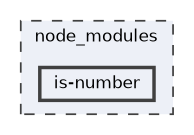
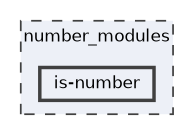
  digraph {
    compound=true
    n1 [color=grey25 fillcolor="#edf0f7" fontname=Helvetica fontsize=10 height=0.2 label="is-number" shape=box style="filled,bold" width=0.4]
    subgraph cluster_1 {
      bgcolor="#edf0f7"
      fontname=Helvetica
      fontsize=10
-     label=node_modules
+     label=number_modules
      pencolor=grey25
      style="filled,dashed"
      n1
    }
  }
